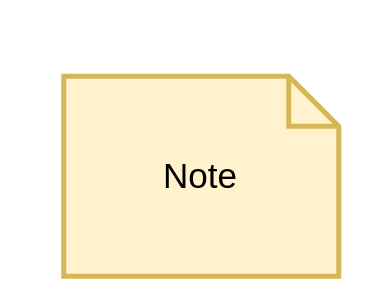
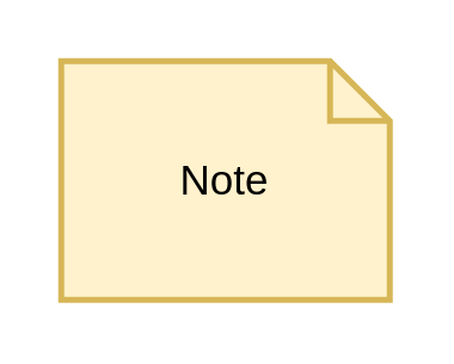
  <mxCell id="0" />
  <mxCell id="1" parent="0" />
- <mxCell id="2" value="&lt;font color=&quot;#000000&quot;&gt;Note&lt;/font&gt;" style="shape=note;strokeWidth=2;fontSize=14;size=20;whiteSpace=wrap;html=1;fillColor=#fff2cc;strokeColor=#d6b656;fontColor=#666600;" vertex="1" parent="1"><mxGeometry x="25" y="30" width="110.0" height="80" as="geometry" /></mxCell>
+ <mxCell id="2" value="&lt;font color=&quot;#000000&quot;&gt;Note&lt;/font&gt;" style="shape=note;strokeWidth=2;fontSize=14;size=20;whiteSpace=wrap;html=1;fillColor=#fff2cc;strokeColor=#d6b656;fontColor=#666600;" vertex="1" parent="1"><mxGeometry x="20" y="20" width="110.0" height="80" as="geometry" /></mxCell>
